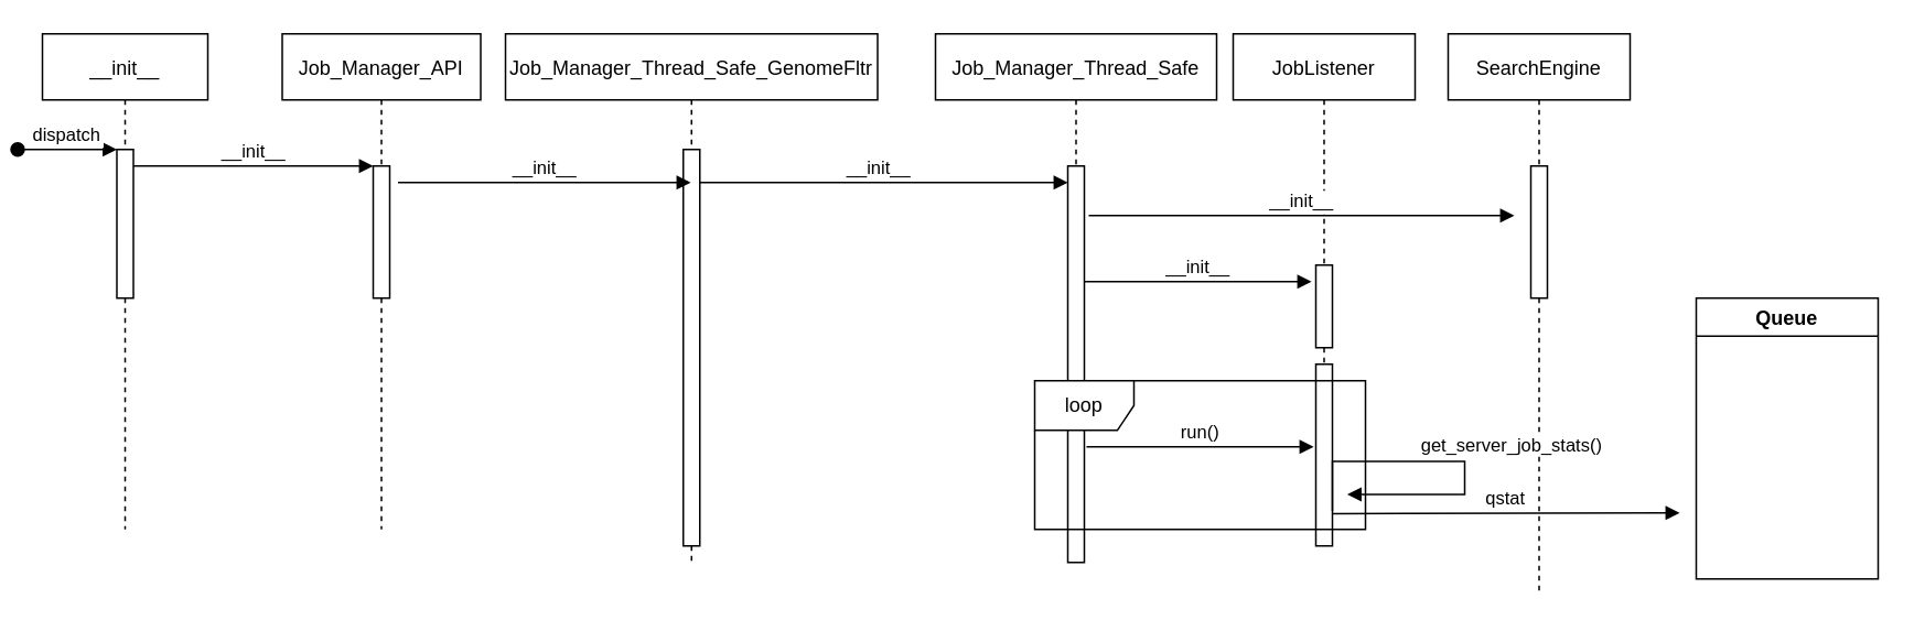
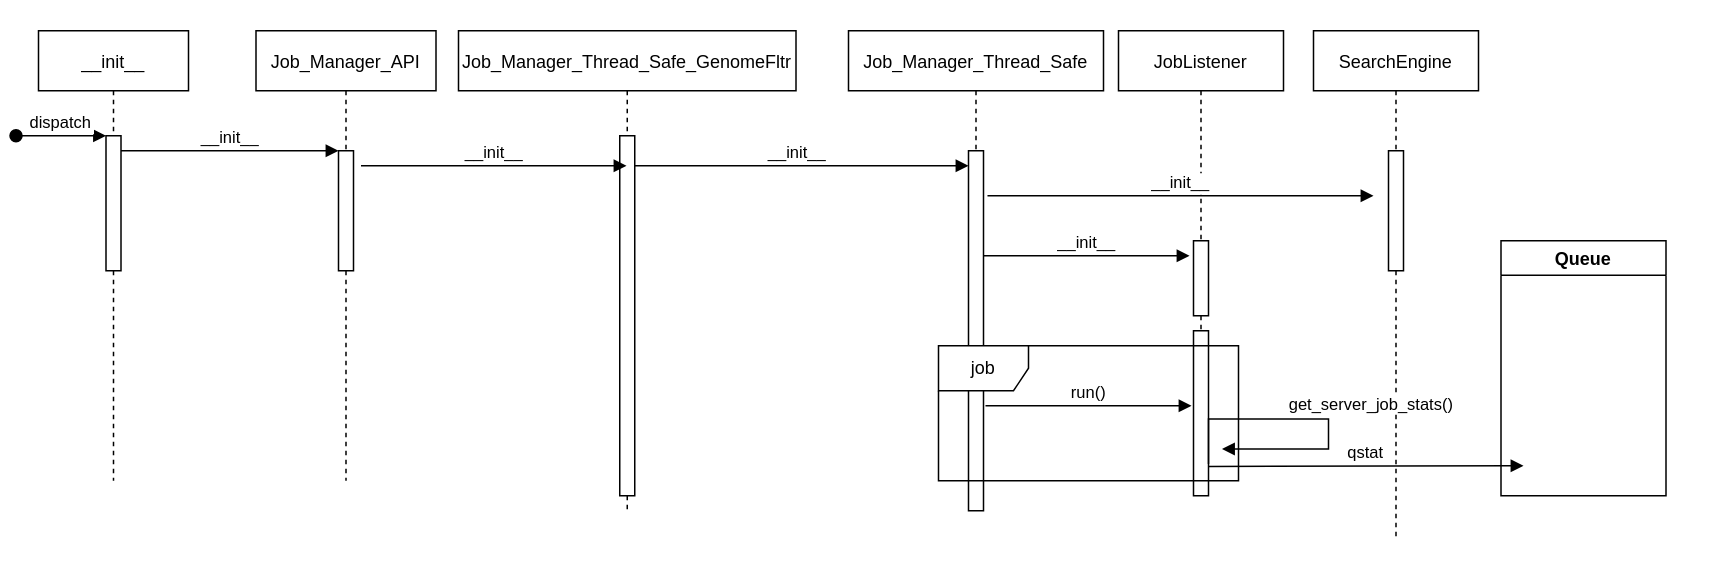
  <mxCell id="0" />
  <mxCell id="1" parent="0" />
  <mxCell id="2" value="__init__" style="shape=umlLifeline;perimeter=lifelinePerimeter;container=1;collapsible=0;recursiveResize=0;rounded=0;shadow=0;strokeWidth=1;" parent="1" vertex="1"><mxGeometry x="20" y="20" width="100" height="300" as="geometry" /></mxCell>
  <mxCell id="3" value="" style="points=[];perimeter=orthogonalPerimeter;rounded=0;shadow=0;strokeWidth=1;" parent="2" vertex="1"><mxGeometry x="45" y="70" width="10" height="90" as="geometry" /></mxCell>
  <mxCell id="4" value="dispatch" style="verticalAlign=bottom;startArrow=oval;endArrow=block;startSize=8;shadow=0;strokeWidth=1;" parent="2" target="3" edge="1"><mxGeometry relative="1" as="geometry"><mxPoint x="-15" y="70" as="sourcePoint" /></mxGeometry></mxCell>
  <mxCell id="5" value="Job_Manager_API" style="shape=umlLifeline;perimeter=lifelinePerimeter;container=1;collapsible=0;recursiveResize=0;rounded=0;shadow=0;strokeWidth=1;" parent="1" vertex="1"><mxGeometry x="165" y="20" width="120" height="300" as="geometry" /></mxCell>
  <mxCell id="6" value="" style="points=[];perimeter=orthogonalPerimeter;rounded=0;shadow=0;strokeWidth=1;" parent="5" vertex="1"><mxGeometry x="55" y="80" width="10" height="80" as="geometry" /></mxCell>
  <mxCell id="7" value="__init__" style="verticalAlign=bottom;endArrow=block;entryX=0;entryY=0;shadow=0;strokeWidth=1;" parent="1" source="3" target="6" edge="1"><mxGeometry relative="1" as="geometry"><mxPoint x="140" y="100" as="sourcePoint" /></mxGeometry></mxCell>
  <mxCell id="8" value="JobListener" style="shape=umlLifeline;perimeter=lifelinePerimeter;container=1;collapsible=0;recursiveResize=0;rounded=0;shadow=0;strokeWidth=1;" parent="1" vertex="1"><mxGeometry x="740" y="20" width="110" height="300" as="geometry" /></mxCell>
  <mxCell id="9" value="__init__" style="verticalAlign=bottom;endArrow=block;shadow=0;strokeWidth=1;" parent="8" edge="1"><mxGeometry relative="1" as="geometry"><mxPoint x="-87.35" y="110" as="sourcePoint" /><mxPoint x="170" y="110" as="targetPoint" /></mxGeometry></mxCell>
  <mxCell id="10" value="Job_Manager_Thread_Safe" style="shape=umlLifeline;perimeter=lifelinePerimeter;container=1;collapsible=0;recursiveResize=0;rounded=0;shadow=0;strokeWidth=1;" parent="1" vertex="1"><mxGeometry x="560" y="20" width="170" height="320" as="geometry" /></mxCell>
  <mxCell id="11" value="" style="points=[];perimeter=orthogonalPerimeter;rounded=0;shadow=0;strokeWidth=1;" parent="10" vertex="1"><mxGeometry x="80" y="80" width="10" height="240" as="geometry" /></mxCell>
  <mxCell id="12" value="__init__" style="verticalAlign=bottom;endArrow=block;shadow=0;strokeWidth=1;" parent="10" edge="1" source="23"><mxGeometry relative="1" as="geometry"><mxPoint x="-85" y="90" as="sourcePoint" /><mxPoint x="80" y="90" as="targetPoint" /></mxGeometry></mxCell>
  <mxCell id="13" value="SearchEngine" style="shape=umlLifeline;perimeter=lifelinePerimeter;container=1;collapsible=0;recursiveResize=0;rounded=0;shadow=0;strokeWidth=1;size=40;" parent="1" vertex="1"><mxGeometry x="870" y="20" width="110" height="340" as="geometry" /></mxCell>
  <mxCell id="14" value="" style="points=[];perimeter=orthogonalPerimeter;rounded=0;shadow=0;strokeWidth=1;" parent="13" vertex="1"><mxGeometry x="50" y="80" width="10" height="80" as="geometry" /></mxCell>
  <mxCell id="15" value="qstat" style="verticalAlign=bottom;endArrow=block;shadow=0;strokeWidth=1;" parent="13" edge="1"><mxGeometry x="0.004" relative="1" as="geometry"><mxPoint x="-70" y="290.5" as="sourcePoint" /><mxPoint x="140" y="290" as="targetPoint" /><mxPoint as="offset" /></mxGeometry></mxCell>
  <mxCell id="16" value="" style="points=[];perimeter=orthogonalPerimeter;rounded=0;shadow=0;strokeWidth=1;" parent="1" vertex="1"><mxGeometry x="790" y="220" width="10" height="110" as="geometry" /></mxCell>
  <mxCell id="17" value="" style="points=[];perimeter=orthogonalPerimeter;rounded=0;shadow=0;strokeWidth=1;" parent="1" vertex="1"><mxGeometry x="790" y="160" width="10" height="50" as="geometry" /></mxCell>
  <mxCell id="18" value="__init__" style="verticalAlign=bottom;endArrow=block;shadow=0;strokeWidth=1;entryX=-0.265;entryY=0.2;entryDx=0;entryDy=0;entryPerimeter=0;" parent="1" target="17" edge="1"><mxGeometry relative="1" as="geometry"><mxPoint x="650" y="170" as="sourcePoint" /><mxPoint x="815" y="170" as="targetPoint" /></mxGeometry></mxCell>
- <mxCell id="19" value="loop" style="shape=umlFrame;whiteSpace=wrap;html=1;" parent="1" vertex="1"><mxGeometry x="620" y="230" width="200" height="90" as="geometry" /></mxCell>
+ <mxCell id="19" value="job" style="shape=umlFrame;whiteSpace=wrap;html=1;" parent="1" vertex="1"><mxGeometry x="620" y="230" width="200" height="90" as="geometry" /></mxCell>
  <mxCell id="20" value="run()" style="verticalAlign=bottom;endArrow=block;shadow=0;strokeWidth=1;entryX=-0.265;entryY=0.2;entryDx=0;entryDy=0;entryPerimeter=0;" parent="1" edge="1"><mxGeometry relative="1" as="geometry"><mxPoint x="651.33" y="270" as="sourcePoint" /><mxPoint x="788.68" y="270" as="targetPoint" /></mxGeometry></mxCell>
- <mxCell id="21" value="Queue" style="swimlane;" parent="1" vertex="1"><mxGeometry x="1020" y="180" width="110" height="170" as="geometry" /></mxCell>
+ <mxCell id="21" value="Queue" style="swimlane;" parent="1" vertex="1"><mxGeometry x="995" y="160" width="110" height="170" as="geometry" /></mxCell>
  <mxCell id="22" value="get_server_job_stats()" style="edgeStyle=orthogonalEdgeStyle;html=1;align=left;spacingLeft=2;endArrow=block;rounded=0;" parent="1" edge="1"><mxGeometry x="-0.204" y="10" relative="1" as="geometry"><mxPoint x="800" y="308.82" as="sourcePoint" /><Array as="points"><mxPoint x="800" y="278.82" /><mxPoint x="880" y="278.82" /><mxPoint x="880" y="298.82" /></Array><mxPoint x="809" y="298.82" as="targetPoint" /><mxPoint as="offset" /></mxGeometry></mxCell>
  <mxCell id="23" value="Job_Manager_Thread_Safe_GenomeFltr" style="shape=umlLifeline;perimeter=lifelinePerimeter;container=1;collapsible=0;recursiveResize=0;rounded=0;shadow=0;strokeWidth=1;" vertex="1" parent="1"><mxGeometry x="300" y="20" width="225" height="320" as="geometry" /></mxCell>
  <mxCell id="24" value="" style="points=[];perimeter=orthogonalPerimeter;rounded=0;shadow=0;strokeWidth=1;" vertex="1" parent="23"><mxGeometry x="107.5" y="70" width="10" height="240" as="geometry" /></mxCell>
  <mxCell id="25" value="__init__" style="verticalAlign=bottom;endArrow=block;shadow=0;strokeWidth=1;" edge="1" parent="23" target="23"><mxGeometry relative="1" as="geometry"><mxPoint x="-65" y="90" as="sourcePoint" /><mxPoint x="80" y="90" as="targetPoint" /></mxGeometry></mxCell>
